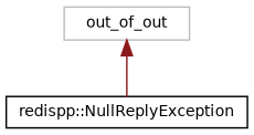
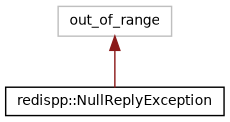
  digraph {
    rankdir=TB
    node [fillcolor=white fontname=Helvetica fontsize=10 shape=record style=filled]
-   n1 [color=grey75 height=0.2 label=out_of_out width=0.4]
+   n1 [color=grey75 height=0.2 label=out_of_range width=0.4]
    n2 [color=black height=0.2 label="redispp::NullReplyException" width=0.4]
    n1 -> n2 [color=firebrick4 dir=back fontname=Helvetica fontsize=10 labelfontname=Helvetica labelfontsize=10 style=solid]
  }
